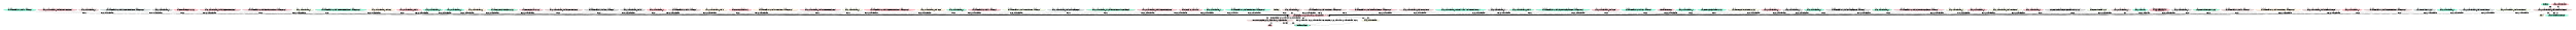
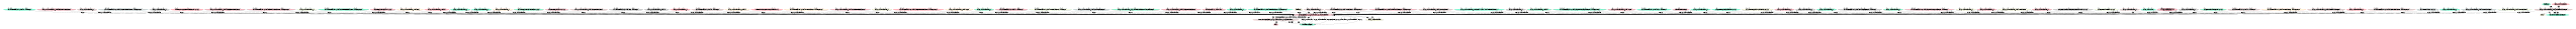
  digraph {
    node [color=black fillcolor=lightpink style=filled]
    edge [arrowhead=box]
    n1 [color=red fillcolor=lightgrey label="(Call,Irp->IoStatus.Information = sizeof (ProbeRealDriveSizeRequest))"]
    n2 [label="(Call,TCCompleteIrp (Irp, Irp->IoStatus.Status, Irp->IoStatus.Information))"]
    n3 [fillcolor=lightyellow label="(Block,)"]
    n4 [color=teal fillcolor=aquamarine label="(Call,sizeof (ProbeRealDriveSizeRequest))"]
    n5 [color=red fillcolor=lightgrey label="(Return,return TCCompleteIrp (Irp, Irp->IoStatus.Status, Irp->IoStatus.Information);)"]
    n6 [fillcolor=aquamarine label="(MethodReturn,NTSTATUS)"]
    n7 [fillcolor=lightyellow label="(Call,Irp->IoStatus.Information)"]
    n8 [color=teal label="(Block,)"]
    n9 [color=teal fillcolor=aquamarine label="(Call,ValidateIOBufferSize (Irp, sizeof (int), ValidateOutput))"]
    n10 [label="(Call,Irp->IoStatus.Information = sizeof (RESOLVE_SYMLINK_STRUCT))"]
    n11 [color=red fillcolor=lightgrey label="(Call,Irp->IoStatus.Information = 0)"]
    n12 [color=teal fillcolor=lightgrey label="(Call,ValidateIOBufferSize (Irp, sizeof (DISK_GEOMETRY_EX_STRUCT), ValidateInputOutput))"]
    n13 [fillcolor=lightgrey label="(Call,Irp->IoStatus.Information = 0)"]
-   n14 [color=red label="(Call,GetBootLoaderFingerprint (Irp, irpSp))"]
+   n14 [color=red label="(ValidateInputOutput,GetBootLoaderFingerprint (Irp, irpSp))"]
    n15 [label="(Call,Irp->IoStatus.Information = sizeof (DISK_PARTITION_INFO_STRUCT))"]
    n16 [color=teal label="(Call,ValidateIOBufferSize (Irp, sizeof (RESOLVE_SYMLINK_STRUCT), ValidateInputOutput))"]
    n17 [color=teal fillcolor=lightyellow label="(Call,Irp->IoStatus.Information = 0)"]
    n18 [fillcolor=aquamarine label="(Call,ValidateIOBufferSize (Irp, sizeof (VOLUME_PROPERTIES_STRUCT), ValidateInputOutput))"]
+   n19 [label="(Call,GetDecoySystemWipeStatus (Irp, irpSp))"]
    n20 [fillcolor=aquamarine label="(Identifier,Irp)"]
    n21 [color=red fillcolor=lightyellow label="(Call,Irp->IoStatus.Information = sizeof (LONG))"]
    n22 [color=red label="(Call,Irp->IoStatus.Information = sizeof (int))"]
    n23 [fillcolor=aquamarine label="(Call,Irp->IoStatus.Information = 0)"]
    n24 [color=teal fillcolor=aquamarine label="(Call,Irp->IoStatus.Information = 0)"]
    n25 [color=red fillcolor=lightyellow label="(Call,Irp->IoStatus.Information = 0)"]
    n26 [color=red fillcolor=aquamarine label="(Call,StartDecoySystemWipe (DeviceObject, Irp, irpSp))"]
    n27 [color=teal label="(Call,GetBootEncryptionStatus (Irp, irpSp))"]
    n28 [color=red fillcolor=lightgrey label="(Call,Irp->IoStatus.Information = sizeof (DISK_GEOMETRY_STRUCT))"]
    n29 [fillcolor=lightgrey label="(Call,ValidateIOBufferSize (Irp, sizeof (LONG), ValidateOutput))"]
    n30 [fillcolor=lightgrey label="(Call,Irp->IoStatus.Information = sizeof (int))"]
    n31 [color=red label="(Call,Irp->IoStatus.Information = 0)"]
    n32 [color=red fillcolor=lightgrey label="(Call,ValidateIOBufferSize (Irp, sizeof (int), ValidateOutput))"]
    n33 [color=red fillcolor=lightyellow label="(Call,Irp->IoStatus.Information = sizeof (int))"]
-   n34 [color=red label="(Call,IoGetCurrentIrpStackLocation (Irp))"]
+   n34 [color=red label="(WriteBootDriveSector,IoGetCurrentIrpStackLocation (Irp))"]
    n35 [color=red fillcolor=lightyellow label="(Call,ValidateIOBufferSize (Irp, sizeof (UNMOUNT_STRUCT), ValidateInputOutput))"]
    n36 [color=teal label="(Call,Irp->IoStatus.Information = sizeof (VOLUME_PROPERTIES_STRUCT))"]
    n37 [fillcolor=lightyellow label="(Call,Irp->IoStatus.Information = 0)"]
    n38 [color=red label="(Call,ValidateIOBufferSize (Irp, sizeof (DISK_PARTITION_INFO_STRUCT), ValidateInputOutput))"]
    n39 [color=red fillcolor=lightyellow label="(Call,Irp->IoStatus.Information = sizeof (*request))"]
    n40 [color=red fillcolor=aquamarine label="(Call,Irp->IoStatus.Information = 0)"]
    n41 [label="(Call,ValidateIOBufferSize (Irp, sizeof (int), ValidateOutput))"]
    n42 [color=teal fillcolor=lightyellow label="(Call,ValidateIOBufferSize (Irp, sizeof (MOUNT_LIST_STRUCT), ValidateOutput))"]
    n43 [color=teal fillcolor=lightgrey label="(Call,Irp->IoStatus.Information = sizeof (GetWarningFlagsRequest))"]
    n44 [color=red fillcolor=aquamarine label="(Call,Irp->IoStatus.Information = irpSp->Parameters.DeviceIoControl.OutputBufferLength)"]
    n45 [label="(Call,Irp->IoStatus.Information = sizeof (DISK_GEOMETRY_EX_STRUCT))"]
    n46 [label="(Call,NT_SUCCESS (Irp->IoStatus.Status))"]
    n47 [fillcolor=aquamarine label="(Call,Irp->IoStatus.Information = 0)"]
    n48 [color=teal fillcolor=aquamarine label="(Call,ValidateIOBufferSize (Irp, sizeof (OPEN_TEST_STRUCT), ValidateInputOutput))"]
    n49 [fillcolor=lightyellow label="(Identifier,Irp)"]
    n50 [color=red fillcolor=lightgrey label="(Call,Irp->IoStatus.Information = 0)"]
    n51 [color=red fillcolor=lightgrey label="(Call,ValidateIOBufferSize (Irp, sizeof (MOUNT_STRUCT), ValidateInputOutput))"]
    n52 [color=teal label="(Call,ValidateIOBufferSize (Irp, sizeof (ProbeRealDriveSizeRequest), ValidateInputOutput))"]
    n53 [color=red fillcolor=lightgrey label="(Call,Irp->IoStatus.Information = sizeof (UNMOUNT_STRUCT))"]
    n54 [color=teal fillcolor=aquamarine label="(Call,Irp->IoStatus.Information = NT_SUCCESS (ntStatus) ? sizeof (OPEN_TEST_STRUCT) : 0)"]
    n55 [fillcolor=lightgrey label="(Call,Irp->IoStatus.Information = 0)"]
    n56 [color=red fillcolor=aquamarine label="(Call,Irp->IoStatus.Information = sizeof (int))"]
    n57 [fillcolor=aquamarine label="(Call,ValidateIOBufferSize (Irp, sizeof (GetSystemDriveConfigurationRequest), ValidateInputOutput))"]
    n58 [label="(Call,Irp->IoStatus.Information = sizeof (*request))"]
    n59 [color=teal fillcolor=aquamarine label="(Call,ValidateIOBufferSize (Irp, sizeof (uint32), ValidateOutput))"]
    n60 [color=teal label="(MethodParameterIn,PIRP Irp)"]
    n61 [color=teal fillcolor=aquamarine label="(Call,Irp->IoStatus.Information = 0)"]
    n62 [color=teal fillcolor=aquamarine label="(Call,GetBootEncryptionAlgorithmName (Irp, irpSp))"]
    n63 [fillcolor=lightyellow label="(Call,StartBootEncryptionSetup (DeviceObject, Irp, irpSp))"]
    n64 [label="(Call,Irp->IoStatus.Information = 0)"]
    n65 [fillcolor=lightgrey label="(Call,Irp->IoStatus.Information = 0)"]
    n66 [fillcolor=aquamarine label="(Call,Irp->IoStatus.Information = 0)"]
    n67 [color=red label="(Call,Irp->IoStatus.Information)"]
    n68 [fillcolor=lightgrey label="(Call,ValidateIOBufferSize (Irp, sizeof (GetWarningFlagsRequest), ValidateOutput))"]
    n69 [color=red fillcolor=aquamarine label="(Call,Irp->IoStatus.Information = 0)"]
    n70 [color=teal label="(Call,ValidateIOBufferSize (Irp, sizeof (GetSystemDriveDumpConfigRequest), ValidateOutput))"]
    n71 [fillcolor=lightyellow label="(Call,Irp->IoStatus.Information = 0)"]
    n72 [label="(Call,Irp->IoStatus.Information = 0)"]
    n73 [fillcolor=lightyellow label="(Call,Irp->IoStatus.Information = sizeof (MOUNT_STRUCT))"]
    n74 [label="(Call,Irp->IoStatus.Information = 0)"]
    n75 [fillcolor=lightgrey label="(GetSystemDriveConfigurationRequest,GetBootLoaderVersion (Irp, irpSp))"]
-   n76 [color=teal fillcolor=lightyellow label="(Call,ReopenBootVolumeHeader (Irp, int))"]
+   n76 [color=teal fillcolor=lightyellow label="(Call,ReopenBootVolumeHeader (Irp, irpSp))"]
    n77 [color=red fillcolor=lightgrey label="(Call,Irp->IoStatus.Information = 0)"]
    n78 [color=teal fillcolor=aquamarine label="(Call,Irp->IoStatus.Status)"]
    n79 [color=teal label="(Call,Dump (\"IOCTL error 0x%08x\n\", Irp->IoStatus.Status))"]
    n80 [fillcolor=lightgrey label="(Call,Irp->IoStatus.Information = 0)"]
    n81 [color=red fillcolor=aquamarine label="(Call,GetBootDriveVolumeProperties (Irp, irpSp))"]
    n82 [color=red fillcolor=lightgrey label="(Call,ValidateIOBufferSize (Irp, sizeof (int), ValidateOutput))"]
    n83 [color=red fillcolor=lightyellow label="(Call,ValidateIOBufferSize (Irp, sizeof (UNMOUNT_STRUCT), ValidateInputOutput))"]
    n84 [color=red fillcolor=lightgrey label="(Call,Irp->IoStatus.Information = sizeof (ProbeRealDriveSizeRequest))"]
    n85 [color=red label="(Call,Irp->IoStatus.Information = 0)"]
    n86 [color=red fillcolor=lightgrey label="(Call,ValidateIOBufferSize (Irp, sizeof (DISK_GEOMETRY_STRUCT), ValidateInputOutput))"]
    n87 [color=teal fillcolor=lightgrey label="(Call,WriteBootDriveSector (Irp, irpSp))"]
    n88 [color=teal fillcolor=aquamarine label="(Call,Irp->IoStatus.Information = 0)"]
    n89 [color=teal fillcolor=lightgrey label="(Call,Irp->IoStatus.Information = sizeof (MOUNT_LIST_STRUCT))"]
    n90 [color=teal fillcolor=lightyellow label="(Call,Irp->IoStatus.Information = sizeof (UNMOUNT_STRUCT))"]
    n1 -> n2 [arrowhead=normal label="DDG: Irp->IoStatus.Information"]
    n1 -> n3 [label="AST: "]
    n1 -> n4 [arrowhead=normal label="CFG: "]
    n2 -> n5 [arrowhead=normal label="AST: "]
    n2 -> n5 [arrowhead=normal label="DDG: TCCompleteIrp (Irp, Irp->IoStatus.Status, Irp->IoStatus.Information)"]
    n2 -> n6 [arrowhead=dot label="DDG: Irp->IoStatus.Status"]
    n2 -> n6 [arrowhead=dot label="DDG: Irp->IoStatus.Information"]
    n2 -> n6 [arrowhead=normal label="DDG: TCCompleteIrp (Irp, Irp->IoStatus.Status, Irp->IoStatus.Information)"]
    n2 -> n6 [label="DDG: Irp"]
    n2 -> n7 [arrowhead=normal label="CFG: "]
    n4 -> n1 [arrowhead=normal label="AST: "]
    n5 -> n2 [label="CFG: "]
    n5 -> n6 [arrowhead=dot label="DDG: <RET>"]
    n5 -> n8 [label="AST: "]
    n6 -> n5 [arrowhead=normal label="CFG: "]
    n7 -> n2 [label="AST: "]
    n9 -> n2 [label="DDG: Irp"]
    n10 -> n2 [label="DDG: Irp->IoStatus.Information"]
    n11 -> n2 [arrowhead=normal label="DDG: Irp->IoStatus.Information"]
    n12 -> n2 [label="DDG: Irp"]
    n13 -> n2 [arrowhead=normal label="DDG: Irp->IoStatus.Information"]
    n14 -> n2 [arrowhead=normal label="DDG: Irp"]
    n15 -> n2 [arrowhead=dot label="DDG: Irp->IoStatus.Information"]
    n16 -> n2 [label="DDG: Irp"]
    n17 -> n2 [arrowhead=normal label="DDG: Irp->IoStatus.Information"]
    n18 -> n2 [label="DDG: Irp"]
+   n19 -> n2 [arrowhead=dot label="DDG: Irp"]
    n20 -> n1 [arrowhead=normal label="CFG: "]
    n21 -> n2 [arrowhead=normal label="DDG: Irp->IoStatus.Information"]
    n22 -> n2 [arrowhead=dot label="DDG: Irp->IoStatus.Information"]
    n23 -> n2 [arrowhead=normal label="DDG: Irp->IoStatus.Information"]
    n24 -> n2 [label="DDG: Irp->IoStatus.Information"]
    n25 -> n2 [arrowhead=dot label="DDG: Irp->IoStatus.Information"]
    n26 -> n2 [label="DDG: Irp"]
    n27 -> n2 [arrowhead=dot label="DDG: Irp"]
    n28 -> n2 [arrowhead=dot label="DDG: Irp->IoStatus.Information"]
    n29 -> n2 [arrowhead=normal label="DDG: Irp"]
    n30 -> n2 [arrowhead=dot label="DDG: Irp->IoStatus.Information"]
    n31 -> n2 [arrowhead=normal label="DDG: Irp->IoStatus.Information"]
    n32 -> n2 [label="DDG: Irp"]
    n33 -> n2 [arrowhead=normal label="DDG: Irp->IoStatus.Information"]
    n34 -> n2 [label="DDG: Irp"]
    n35 -> n2 [arrowhead=dot label="DDG: Irp"]
    n36 -> n2 [label="DDG: Irp->IoStatus.Information"]
    n37 -> n2 [label="DDG: Irp->IoStatus.Information"]
    n38 -> n2 [arrowhead=dot label="DDG: Irp"]
    n39 -> n2 [arrowhead=dot label="DDG: Irp->IoStatus.Information"]
    n40 -> n2 [arrowhead=dot label="DDG: Irp->IoStatus.Information"]
    n41 -> n2 [arrowhead=dot label="DDG: Irp"]
    n42 -> n2 [label="DDG: Irp"]
    n43 -> n2 [label="DDG: Irp->IoStatus.Information"]
    n44 -> n2 [arrowhead=dot label="DDG: Irp->IoStatus.Information"]
    n45 -> n2 [label="DDG: Irp->IoStatus.Information"]
    n46 -> n2 [arrowhead=normal label="DDG: Irp->IoStatus.Status"]
    n47 -> n2 [arrowhead=normal label="DDG: Irp->IoStatus.Information"]
    n48 -> n2 [label="DDG: Irp"]
    n49 -> n2 [arrowhead=dot label="AST: "]
    n50 -> n2 [arrowhead=normal label="DDG: Irp->IoStatus.Information"]
    n51 -> n2 [arrowhead=dot label="DDG: Irp"]
    n52 -> n2 [label="DDG: Irp"]
    n53 -> n2 [arrowhead=dot label="DDG: Irp->IoStatus.Information"]
    n54 -> n2 [label="DDG: Irp->IoStatus.Information"]
    n55 -> n2 [arrowhead=dot label="DDG: Irp->IoStatus.Information"]
    n56 -> n2 [arrowhead=dot label="DDG: Irp->IoStatus.Information"]
    n57 -> n2 [label="DDG: Irp"]
    n58 -> n2 [label="DDG: Irp->IoStatus.Information"]
    n59 -> n2 [label="DDG: Irp"]
    n60 -> n2 [label="DDG: Irp"]
    n61 -> n2 [arrowhead=normal label="DDG: Irp->IoStatus.Information"]
    n62 -> n2 [arrowhead=dot label="DDG: Irp"]
    n63 -> n2 [arrowhead=normal label="DDG: Irp"]
    n64 -> n2 [arrowhead=dot label="DDG: Irp->IoStatus.Information"]
    n65 -> n2 [arrowhead=normal label="DDG: Irp->IoStatus.Information"]
    n66 -> n2 [arrowhead=normal label="DDG: Irp->IoStatus.Information"]
    n67 -> n1 [arrowhead=dot label="AST: "]
    n68 -> n2 [arrowhead=dot label="DDG: Irp"]
    n69 -> n2 [arrowhead=normal label="DDG: Irp->IoStatus.Information"]
    n70 -> n2 [arrowhead=dot label="DDG: Irp"]
    n71 -> n2 [arrowhead=normal label="DDG: Irp->IoStatus.Information"]
    n72 -> n2 [arrowhead=normal label="DDG: Irp->IoStatus.Information"]
    n73 -> n2 [arrowhead=dot label="DDG: Irp->IoStatus.Information"]
    n74 -> n2 [arrowhead=normal label="DDG: Irp->IoStatus.Information"]
    n75 -> n2 [label="DDG: Irp"]
    n76 -> n2 [label="DDG: Irp"]
    n77 -> n2 [label="DDG: Irp->IoStatus.Information"]
    n78 -> n2 [arrowhead=normal label="AST: "]
    n79 -> n2 [label="DDG: Irp->IoStatus.Status"]
    n80 -> n2 [arrowhead=dot label="DDG: Irp->IoStatus.Information"]
    n81 -> n2 [arrowhead=dot label="DDG: Irp"]
    n82 -> n2 [label="DDG: Irp"]
    n83 -> n2 [label="DDG: Irp"]
    n84 -> n2 [label="DDG: Irp->IoStatus.Information"]
    n85 -> n2 [arrowhead=dot label="DDG: Irp->IoStatus.Information"]
    n86 -> n2 [arrowhead=dot label="DDG: Irp"]
    n87 -> n2 [arrowhead=dot label="DDG: Irp"]
    n88 -> n2 [arrowhead=dot label="DDG: Irp->IoStatus.Information"]
    n89 -> n2 [arrowhead=normal label="DDG: Irp->IoStatus.Information"]
    n90 -> n2 [arrowhead=normal label="DDG: Irp->IoStatus.Information"]
  }
